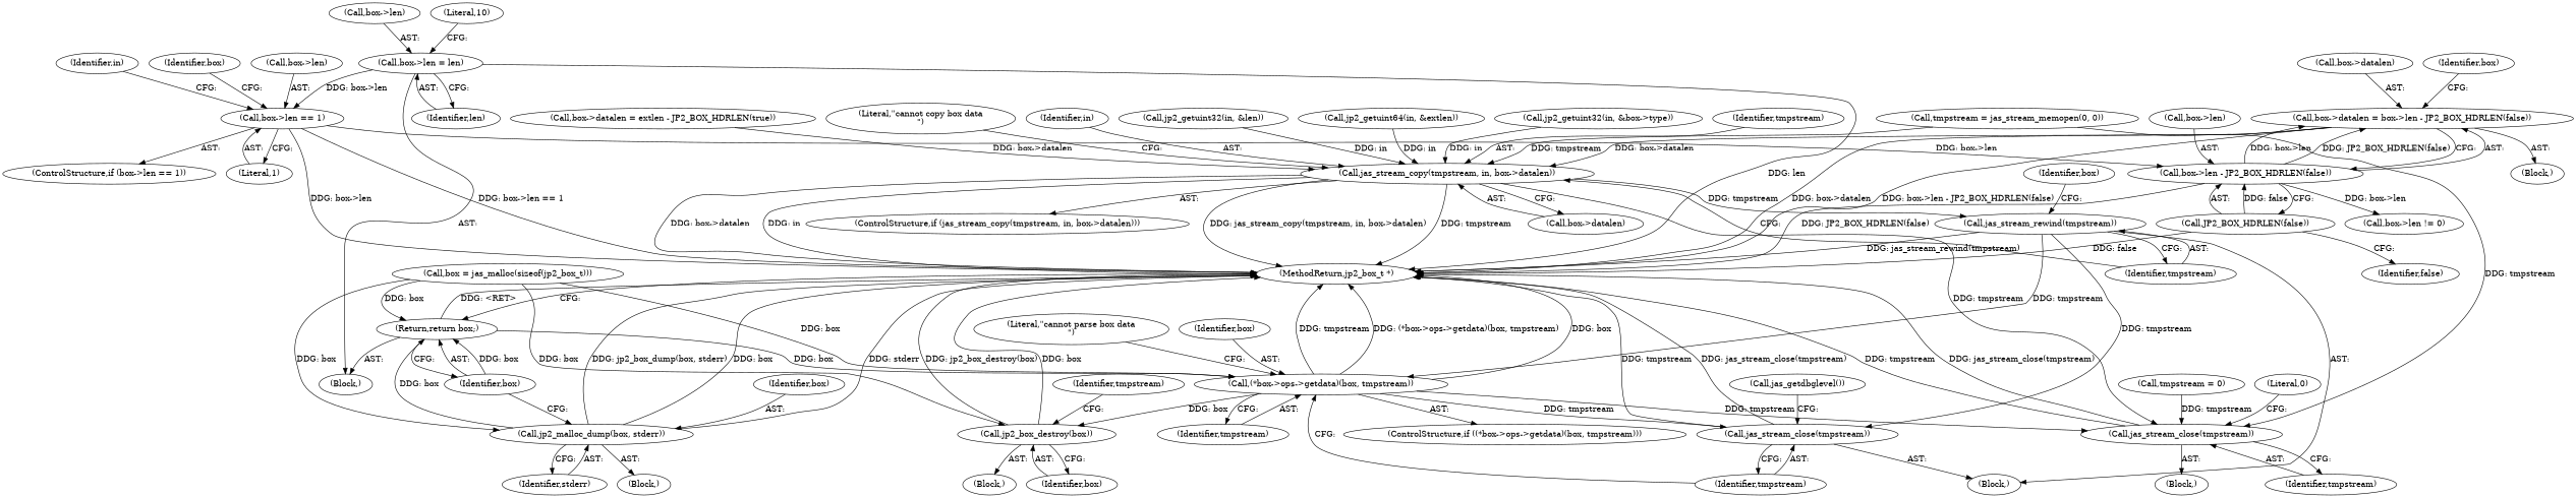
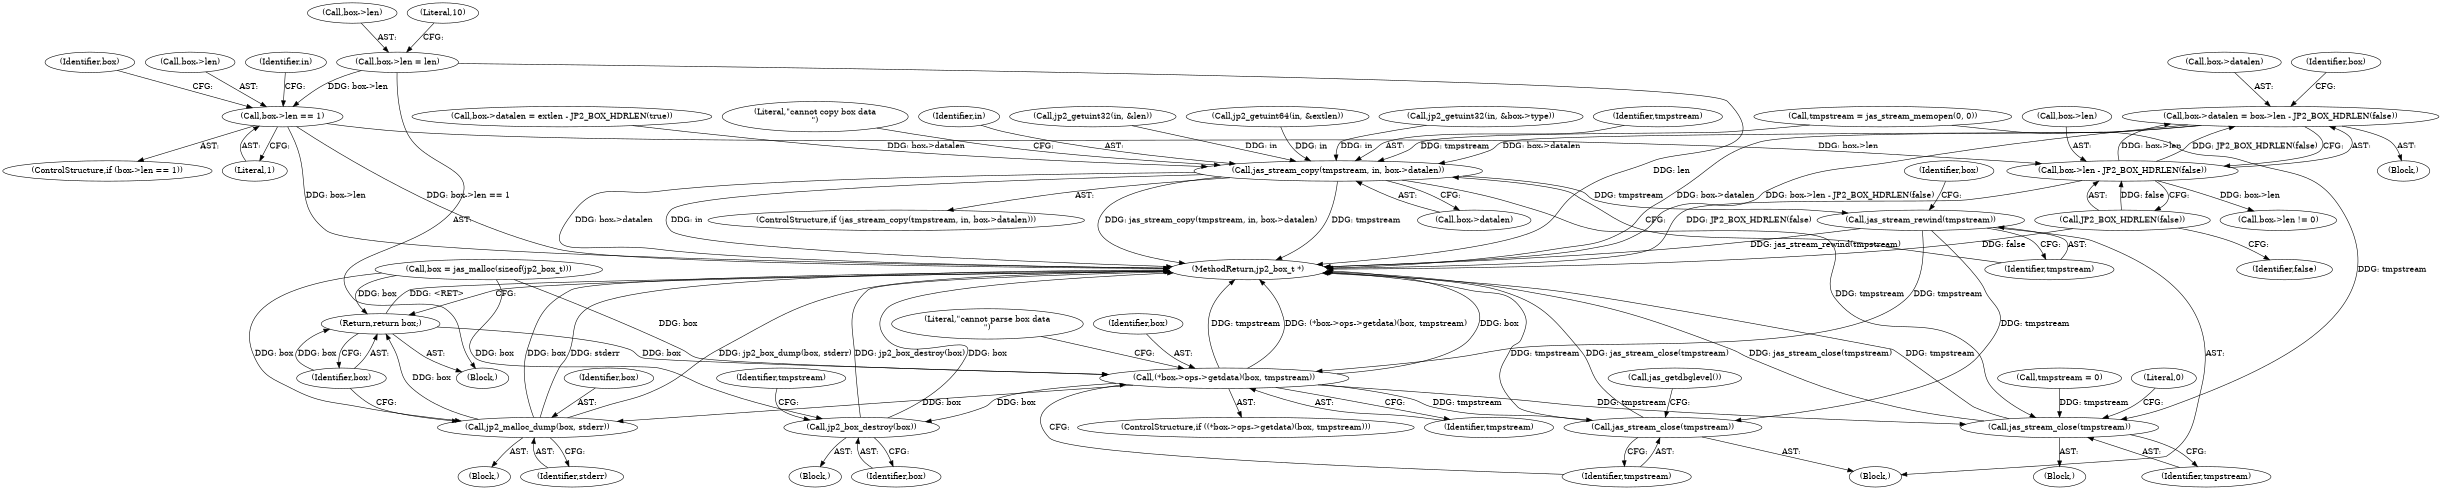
  digraph {
    n1 [label="(Call,box->datalen = box->len - JP2_BOX_HDRLEN(false))"]
    n2 [label="(Call,box->len - JP2_BOX_HDRLEN(false))"]
    n3 [label="(Call,jas_stream_copy(tmpstream, in, box->datalen))"]
    n4 [label="(MethodReturn,jp2_box_t *)"]
    n5 [label="(Block,)"]
    n6 [label="(Call,JP2_BOX_HDRLEN(false))"]
    n7 [label="(Call,box->len != 0)"]
    n8 [label="(Call,jas_stream_rewind(tmpstream))"]
    n9 [label="(Call,jas_stream_close(tmpstream))"]
    n10 [label="(Call,box->datalen)"]
    n11 [label="(ControlStructure,if (jas_stream_copy(tmpstream, in, box->datalen)))"]
    n12 [label="(Return,return box;)"]
    n13 [label="(Identifier,false)"]
    n14 [label="(Call,box->len == 1)"]
    n15 [label="(ControlStructure,if (box->len == 1))"]
    n16 [label="(Literal,1)"]
    n17 [label="(Call,box->len = len)"]
-   n18 [label="(Identifier,len)"]
    n19 [label="(Block,)"]
    n20 [label="(Call,(*box->ops->getdata)(box, tmpstream))"]
    n21 [label="(Call,jas_stream_close(tmpstream))"]
    n22 [label="(Block,)"]
    n23 [label="(Identifier,tmpstream)"]
    n24 [label="(Block,)"]
    n25 [label="(Identifier,tmpstream)"]
    n26 [label="(Call,jp2_malloc_dump(box, stderr))"]
    n27 [label="(Call,jp2_box_destroy(box))"]
    n28 [label="(ControlStructure,if ((*box->ops->getdata)(box, tmpstream)))"]
    n29 [label="(Identifier,tmpstream)"]
    n30 [label="(Identifier,tmpstream)"]
    n31 [label="(Block,)"]
    n32 [label="(Identifier,stderr)"]
    n33 [label="(Identifier,box)"]
    n34 [label="(Block,)"]
    n35 [label="(Identifier,box)"]
    n36 [label="(Call,box->datalen = extlen - JP2_BOX_HDRLEN(true))"]
    n37 [label="(Literal,\"cannot parse box data\n\")"]
    n38 [label="(Call,jp2_getuint64(in, &extlen))"]
    n39 [label="(Call,jp2_getuint32(in, &box->type))"]
    n40 [label="(Identifier,tmpstream)"]
    n41 [label="(Call,tmpstream = jas_stream_memopen(0, 0))"]
    n42 [label="(Call,box->len)"]
    n43 [label="(Literal,10)"]
    n44 [label="(Literal,\"cannot copy box data\n\")"]
    n45 [label="(Call,jas_getdbglevel())"]
    n46 [label="(Identifier,box)"]
    n47 [label="(Identifier,box)"]
    n48 [label="(Identifier,box)"]
    n49 [label="(Call,tmpstream = 0)"]
    n50 [label="(Call,box->len)"]
    n51 [label="(Literal,0)"]
    n52 [label="(Identifier,in)"]
    n53 [label="(Identifier,tmpstream)"]
    n54 [label="(Call,box->datalen)"]
    n55 [label="(Call,jp2_getuint32(in, &len))"]
    n56 [label="(Identifier,box)"]
    n57 [label="(Call,box = jas_malloc(sizeof(jp2_box_t)))"]
    n58 [label="(Identifier,box)"]
    n59 [label="(Identifier,in)"]
    n60 [label="(Call,box->len)"]
    n1 -> n2 [label="CFG: "]
    n1 -> n3 [label="DDG: box->datalen"]
    n1 -> n4 [label="DDG: box->datalen"]
    n1 -> n4 [label="DDG: box->len - JP2_BOX_HDRLEN(false)"]
    n1 -> n5 [label="AST: "]
    n2 -> n1 [label="AST: "]
    n2 -> n1 [label="DDG: box->len"]
    n2 -> n1 [label="DDG: JP2_BOX_HDRLEN(false)"]
    n2 -> n4 [label="DDG: JP2_BOX_HDRLEN(false)"]
    n2 -> n6 [label="CFG: "]
    n2 -> n7 [label="DDG: box->len"]
    n3 -> n4 [label="DDG: box->datalen"]
    n3 -> n4 [label="DDG: in"]
    n3 -> n4 [label="DDG: tmpstream"]
    n3 -> n4 [label="DDG: jas_stream_copy(tmpstream, in, box->datalen)"]
    n3 -> n8 [label="DDG: tmpstream"]
    n3 -> n9 [label="DDG: tmpstream"]
    n3 -> n10 [label="CFG: "]
    n3 -> n11 [label="AST: "]
    n4 -> n12 [label="CFG: "]
    n6 -> n2 [label="AST: "]
    n6 -> n2 [label="DDG: false"]
    n6 -> n4 [label="DDG: false"]
    n6 -> n13 [label="CFG: "]
    n8 -> n4 [label="DDG: jas_stream_rewind(tmpstream)"]
    n8 -> n20 [label="DDG: tmpstream"]
    n8 -> n21 [label="DDG: tmpstream"]
    n8 -> n22 [label="AST: "]
    n8 -> n23 [label="CFG: "]
    n9 -> n4 [label="DDG: jas_stream_close(tmpstream)"]
    n9 -> n4 [label="DDG: tmpstream"]
    n9 -> n24 [label="AST: "]
    n9 -> n25 [label="CFG: "]
    n10 -> n3 [label="AST: "]
    n12 -> n4 [label="DDG: <RET>"]
    n12 -> n19 [label="AST: "]
    n12 -> n20 [label="DDG: box"]
    n12 -> n33 [label="CFG: "]
    n14 -> n2 [label="DDG: box->len"]
    n14 -> n4 [label="DDG: box->len == 1"]
    n14 -> n4 [label="DDG: box->len"]
    n14 -> n15 [label="AST: "]
    n14 -> n16 [label="CFG: "]
    n16 -> n14 [label="AST: "]
    n17 -> n4 [label="DDG: len"]
    n17 -> n14 [label="DDG: box->len"]
-   n17 -> n18 [label="CFG: "]
    n17 -> n19 [label="AST: "]
-   n18 -> n17 [label="AST: "]
    n20 -> n4 [label="DDG: tmpstream"]
    n20 -> n4 [label="DDG: (*box->ops->getdata)(box, tmpstream)"]
    n20 -> n4 [label="DDG: box"]
    n20 -> n9 [label="DDG: tmpstream"]
    n20 -> n21 [label="DDG: tmpstream"]
+   n20 -> n26 [label="DDG: box"]
    n20 -> n27 [label="DDG: box"]
    n20 -> n28 [label="AST: "]
    n20 -> n29 [label="CFG: "]
    n21 -> n4 [label="DDG: tmpstream"]
    n21 -> n4 [label="DDG: jas_stream_close(tmpstream)"]
    n21 -> n22 [label="AST: "]
    n21 -> n30 [label="CFG: "]
    n23 -> n3 [label="CFG: "]
    n23 -> n8 [label="AST: "]
    n25 -> n9 [label="AST: "]
    n26 -> n4 [label="DDG: jp2_box_dump(box, stderr)"]
    n26 -> n4 [label="DDG: box"]
    n26 -> n4 [label="DDG: stderr"]
    n26 -> n12 [label="DDG: box"]
    n26 -> n31 [label="AST: "]
    n26 -> n32 [label="CFG: "]
    n27 -> n4 [label="DDG: jp2_box_destroy(box)"]
    n27 -> n4 [label="DDG: box"]
    n27 -> n34 [label="AST: "]
    n27 -> n35 [label="CFG: "]
    n29 -> n20 [label="AST: "]
    n30 -> n20 [label="CFG: "]
    n30 -> n21 [label="AST: "]
    n32 -> n26 [label="AST: "]
    n33 -> n12 [label="AST: "]
    n33 -> n12 [label="DDG: box"]
    n33 -> n26 [label="CFG: "]
    n35 -> n27 [label="AST: "]
    n36 -> n3 [label="DDG: box->datalen"]
    n37 -> n20 [label="CFG: "]
    n38 -> n3 [label="DDG: in"]
    n39 -> n3 [label="DDG: in"]
    n40 -> n3 [label="AST: "]
    n41 -> n3 [label="DDG: tmpstream"]
    n41 -> n9 [label="DDG: tmpstream"]
    n42 -> n17 [label="AST: "]
    n43 -> n17 [label="CFG: "]
    n44 -> n3 [label="CFG: "]
    n45 -> n21 [label="CFG: "]
    n46 -> n14 [label="CFG: "]
    n47 -> n8 [label="CFG: "]
    n48 -> n20 [label="AST: "]
    n49 -> n9 [label="DDG: tmpstream"]
    n50 -> n14 [label="AST: "]
    n51 -> n9 [label="CFG: "]
    n52 -> n3 [label="AST: "]
    n53 -> n27 [label="CFG: "]
    n54 -> n1 [label="AST: "]
    n55 -> n3 [label="DDG: in"]
    n56 -> n1 [label="CFG: "]
    n57 -> n12 [label="DDG: box"]
    n57 -> n20 [label="DDG: box"]
    n57 -> n26 [label="DDG: box"]
    n57 -> n27 [label="DDG: box"]
    n58 -> n26 [label="AST: "]
    n59 -> n14 [label="CFG: "]
    n60 -> n2 [label="AST: "]
  }
